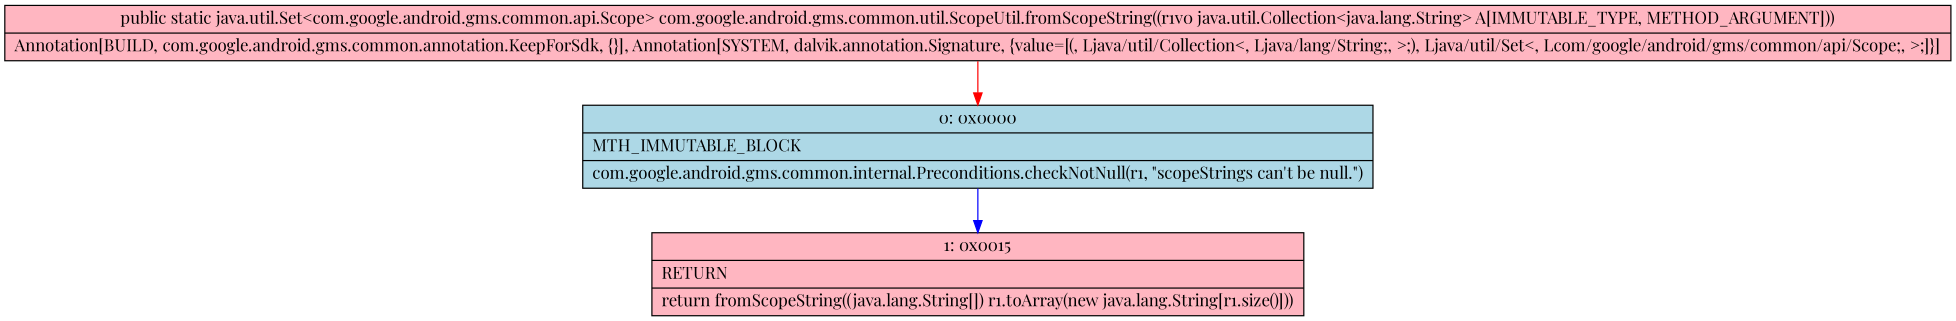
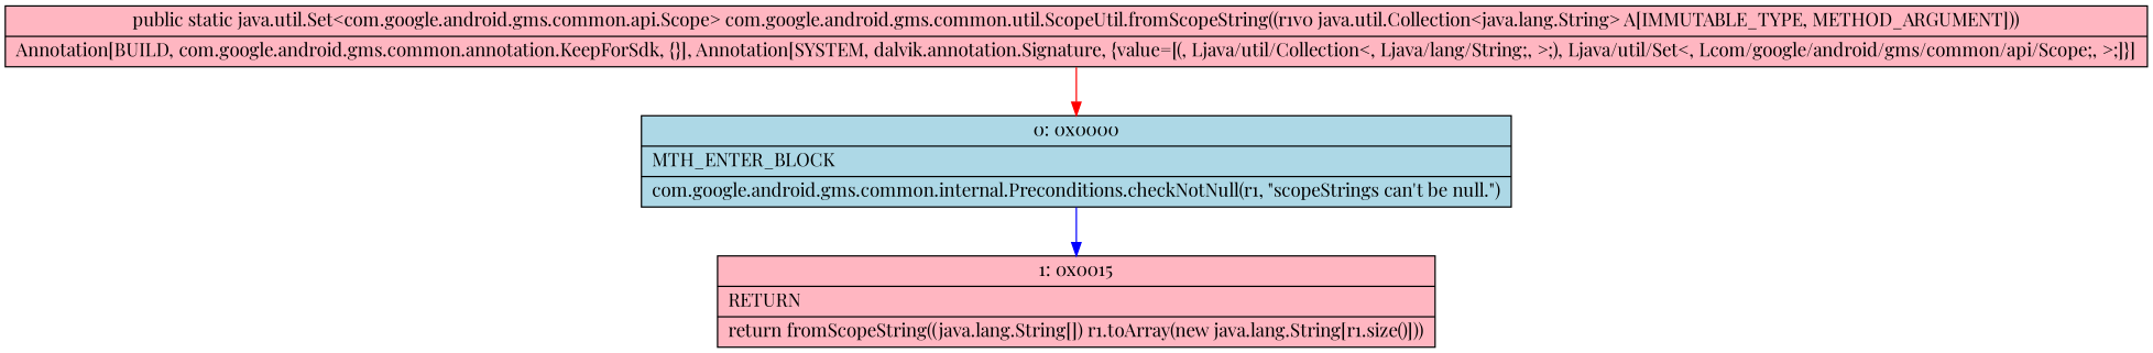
  digraph {
    fontname="Playfair Display"
    node [shape=record style=filled fillcolor=lightpink fontname="Playfair Display"]
    edge [fontname="Playfair Display"]
-   n1 [label="{0\:\ 0x0000|MTH_IMMUTABLE_BLOCK\l|com.google.android.gms.common.internal.Preconditions.checkNotNull(r1, \"scopeStrings can't be null.\")\l}" fillcolor=lightblue]
+   n1 [label="{0\:\ 0x0000|MTH_ENTER_BLOCK\l|com.google.android.gms.common.internal.Preconditions.checkNotNull(r1, \"scopeStrings can't be null.\")\l}" fillcolor=lightblue]
    n2 [label="{1\:\ 0x0015|RETURN\l|return fromScopeString((java.lang.String[]) r1.toArray(new java.lang.String[r1.size()]))\l}"]
    n3 [label="{public static java.util.Set\<com.google.android.gms.common.api.Scope\> com.google.android.gms.common.util.ScopeUtil.fromScopeString((r1v0 java.util.Collection\<java.lang.String\> A[IMMUTABLE_TYPE, METHOD_ARGUMENT]))  | Annotation[BUILD, com.google.android.gms.common.annotation.KeepForSdk, \{\}], Annotation[SYSTEM, dalvik.annotation.Signature, \{value=[(, Ljava\/util\/Collection\<, Ljava\/lang\/String;, \>;), Ljava\/util\/Set\<, Lcom\/google\/android\/gms\/common\/api\/Scope;, \>;]\}]\l}"]
    n1 -> n2 [color=blue]
    n3 -> n1 [color=red]
  }
